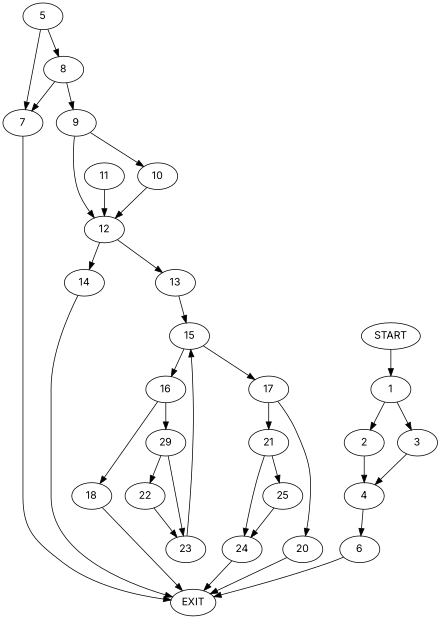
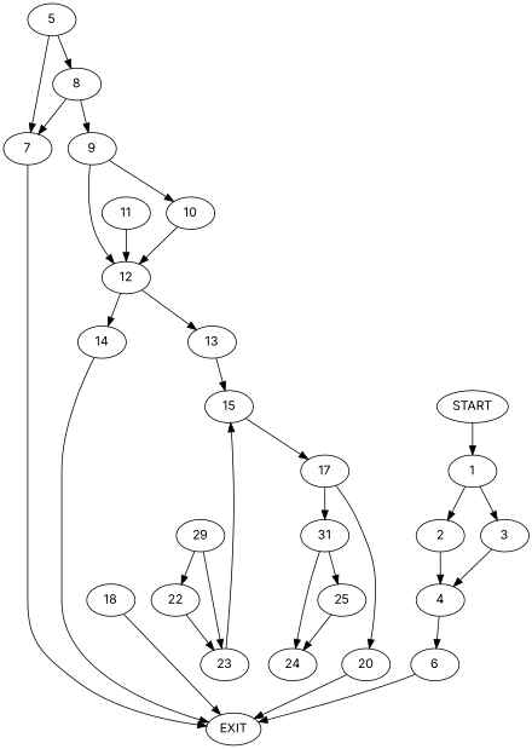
  digraph {
    fontname=Inter
    node [fontname=Inter]
    edge [fontname=Inter]
    n1 [label=START]
    1
    2
    3
    n5 [label=EXIT]
    4
    6
    5
    7
    8
    9
    10
    12
    11
    13
    14
    15
-   16
    17
    18
    n21 [label=29]
    20
-   21
+   21 [label=31]
    22
    23
    24
    25
    n1 -> 1
    1 -> 2
    1 -> 3
    2 -> 4
    3 -> 4
    4 -> 6
    6 -> n5
    5 -> 7
    5 -> 8
    7 -> n5
    8 -> 7
    8 -> 9
    9 -> 10
    9 -> 12
    10 -> 12
    12 -> 13
    12 -> 14
    11 -> 12
    13 -> 15
    14 -> n5
-   15 -> 16
    15 -> 17
-   16 -> 18
-   16 -> n21
    17 -> 20
    17 -> 21
    18 -> n5
    n21 -> 22
    n21 -> 23
    20 -> n5
    21 -> 24
    21 -> 25
    22 -> 23
    23 -> 15
-   24 -> n5
    25 -> 24
  }
